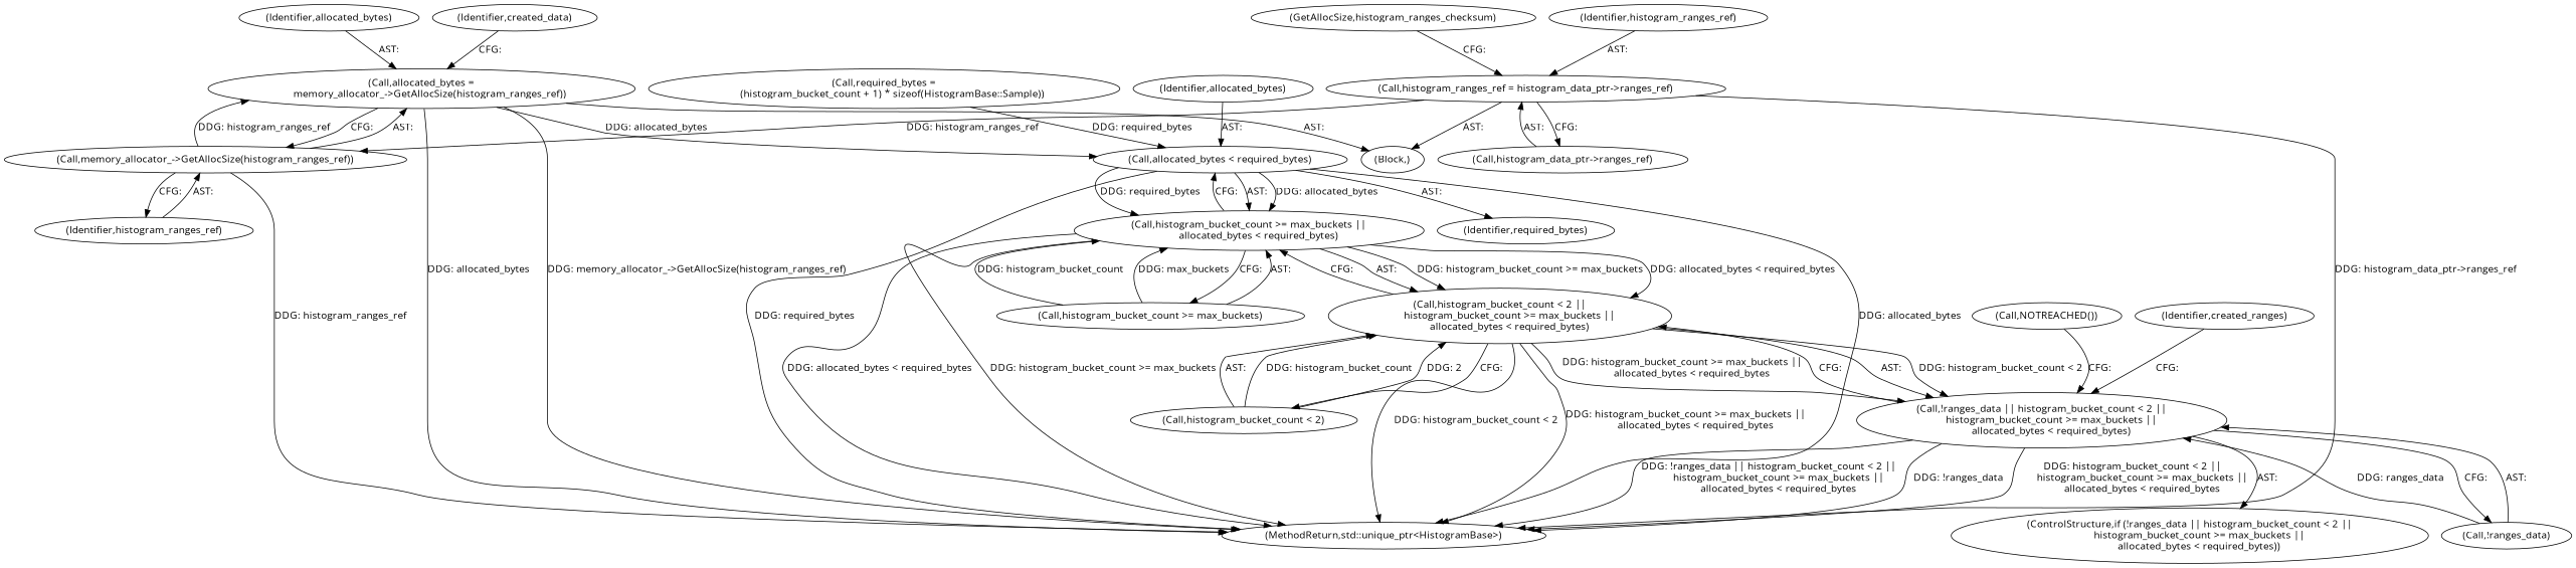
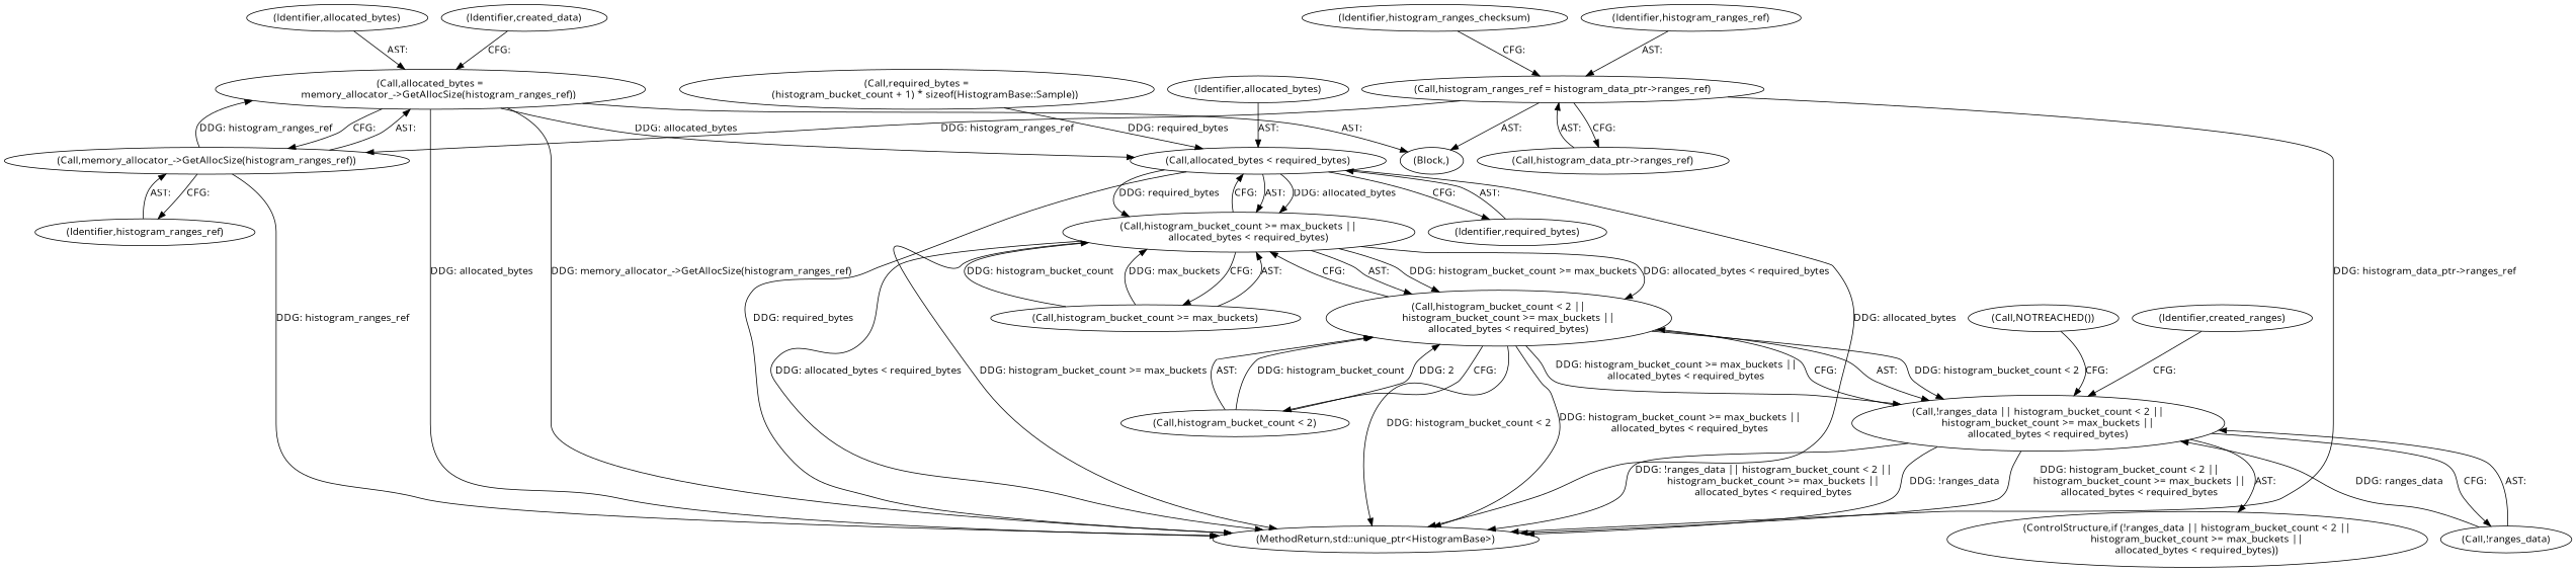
  digraph {
    fontname="Open Sans"
    node [fontname="Open Sans"]
    edge [fontname="Open Sans"]
    n1 [label="(Call,allocated_bytes =\n      memory_allocator_->GetAllocSize(histogram_ranges_ref))"]
    n2 [label="(Call,memory_allocator_->GetAllocSize(histogram_ranges_ref))"]
    n3 [label="(Call,allocated_bytes < required_bytes)"]
    n4 [label="(MethodReturn,std::unique_ptr<HistogramBase>)"]
    n5 [label="(Block,)"]
    n6 [label="(Identifier,histogram_ranges_ref)"]
    n7 [label="(Call,histogram_bucket_count >= max_buckets ||\n       allocated_bytes < required_bytes)"]
    n8 [label="(Identifier,required_bytes)"]
    n9 [label="(Call,histogram_ranges_ref = histogram_data_ptr->ranges_ref)"]
    n10 [label="(Call,histogram_data_ptr->ranges_ref)"]
    n11 [label="(Call,histogram_bucket_count < 2 ||\n       histogram_bucket_count >= max_buckets ||\n       allocated_bytes < required_bytes)"]
    n12 [label="(Call,histogram_bucket_count >= max_buckets)"]
    n13 [label="(Call,!ranges_data || histogram_bucket_count < 2 ||\n       histogram_bucket_count >= max_buckets ||\n       allocated_bytes < required_bytes)"]
    n14 [label="(Call,histogram_bucket_count < 2)"]
    n15 [label="(ControlStructure,if (!ranges_data || histogram_bucket_count < 2 ||\n       histogram_bucket_count >= max_buckets ||\n       allocated_bytes < required_bytes))"]
    n16 [label="(Call,!ranges_data)"]
    n17 [label="(Call,NOTREACHED())"]
-   n18 [label="(GetAllocSize,histogram_ranges_checksum)"]
+   n18 [label="(Identifier,histogram_ranges_checksum)"]
    n19 [label="(Identifier,allocated_bytes)"]
    n20 [label="(Identifier,created_data)"]
    n21 [label="(Call,required_bytes =\n      (histogram_bucket_count + 1) * sizeof(HistogramBase::Sample))"]
    n22 [label="(Identifier,created_ranges)"]
    n23 [label="(Identifier,allocated_bytes)"]
    n24 [label="(Identifier,histogram_ranges_ref)"]
    n1 -> n2 [label="CFG: "]
    n1 -> n3 [label="DDG: allocated_bytes"]
    n1 -> n4 [label="DDG: memory_allocator_->GetAllocSize(histogram_ranges_ref)"]
    n1 -> n4 [label="DDG: allocated_bytes"]
    n1 -> n5 [label="AST: "]
    n2 -> n1 [label="AST: "]
    n2 -> n1 [label="DDG: histogram_ranges_ref"]
    n2 -> n4 [label="DDG: histogram_ranges_ref"]
    n2 -> n6 [label="CFG: "]
    n3 -> n4 [label="DDG: allocated_bytes"]
    n3 -> n4 [label="DDG: required_bytes"]
    n3 -> n7 [label="AST: "]
    n3 -> n7 [label="DDG: allocated_bytes"]
    n3 -> n7 [label="DDG: required_bytes"]
-   n3 -> n8 [label="AST: "]
+   n3 -> n8 [label="CFG: "]
    n6 -> n2 [label="AST: "]
    n7 -> n3 [label="CFG: "]
    n7 -> n4 [label="DDG: histogram_bucket_count >= max_buckets"]
    n7 -> n4 [label="DDG: allocated_bytes < required_bytes"]
    n7 -> n11 [label="AST: "]
    n7 -> n11 [label="DDG: histogram_bucket_count >= max_buckets"]
    n7 -> n11 [label="DDG: allocated_bytes < required_bytes"]
    n7 -> n12 [label="CFG: "]
+   n8 -> n3 [label="AST: "]
    n9 -> n2 [label="DDG: histogram_ranges_ref"]
    n9 -> n4 [label="DDG: histogram_data_ptr->ranges_ref"]
    n9 -> n5 [label="AST: "]
    n9 -> n10 [label="CFG: "]
    n10 -> n9 [label="AST: "]
    n11 -> n4 [label="DDG: histogram_bucket_count < 2"]
    n11 -> n4 [label="DDG: histogram_bucket_count >= max_buckets ||\n       allocated_bytes < required_bytes"]
    n11 -> n7 [label="CFG: "]
    n11 -> n13 [label="AST: "]
    n11 -> n13 [label="DDG: histogram_bucket_count < 2"]
    n11 -> n13 [label="DDG: histogram_bucket_count >= max_buckets ||\n       allocated_bytes < required_bytes"]
    n11 -> n14 [label="CFG: "]
    n12 -> n7 [label="AST: "]
    n12 -> n7 [label="DDG: histogram_bucket_count"]
    n12 -> n7 [label="DDG: max_buckets"]
    n13 -> n4 [label="DDG: !ranges_data || histogram_bucket_count < 2 ||\n       histogram_bucket_count >= max_buckets ||\n       allocated_bytes < required_bytes"]
    n13 -> n4 [label="DDG: !ranges_data"]
    n13 -> n4 [label="DDG: histogram_bucket_count < 2 ||\n       histogram_bucket_count >= max_buckets ||\n       allocated_bytes < required_bytes"]
    n13 -> n11 [label="CFG: "]
    n13 -> n15 [label="AST: "]
    n13 -> n16 [label="CFG: "]
    n14 -> n11 [label="AST: "]
    n14 -> n11 [label="DDG: histogram_bucket_count"]
    n14 -> n11 [label="DDG: 2"]
    n16 -> n13 [label="AST: "]
    n16 -> n13 [label="DDG: ranges_data"]
    n17 -> n13 [label="CFG: "]
    n18 -> n9 [label="CFG: "]
    n19 -> n1 [label="AST: "]
    n20 -> n1 [label="CFG: "]
    n21 -> n3 [label="DDG: required_bytes"]
    n22 -> n13 [label="CFG: "]
    n23 -> n3 [label="AST: "]
    n24 -> n9 [label="AST: "]
  }
